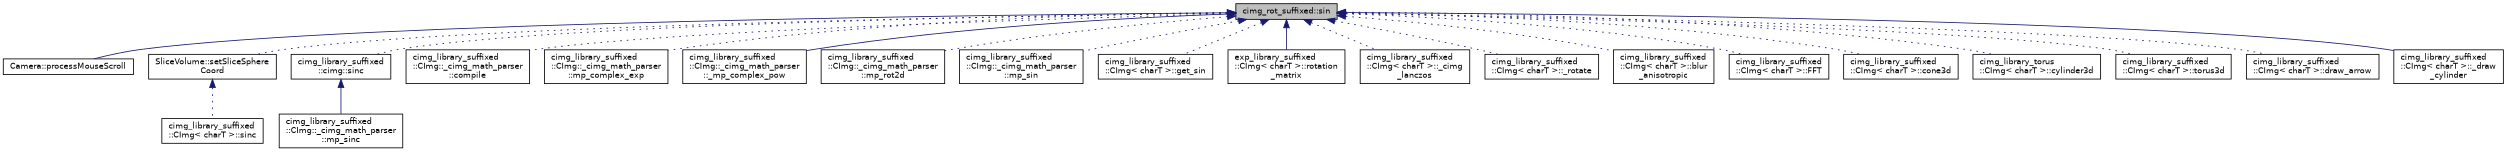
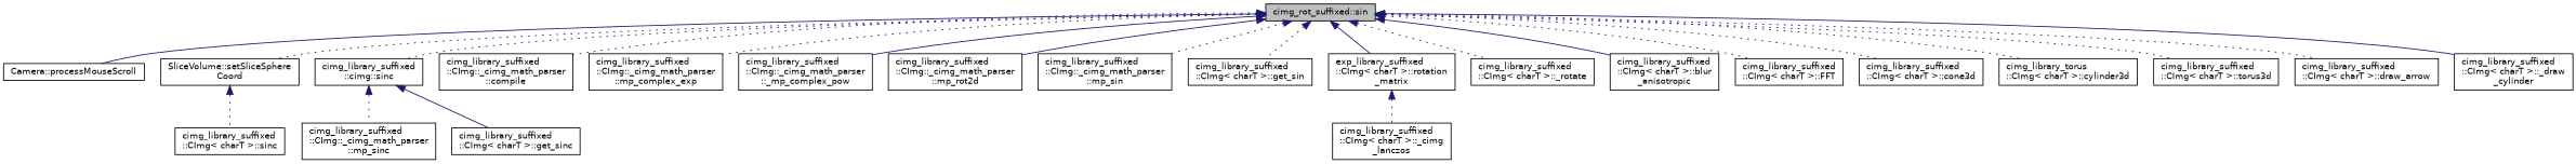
  digraph {
    rankdir=TB
    node [color=black fillcolor=white fontname=Helvetica fontsize=10 shape=record style=filled]
    edge [color=midnightblue dir=back fontname=Helvetica fontsize=10 labelfontname=Helvetica labelfontsize=10 style=dotted]
    n1 [fillcolor=grey75 fontcolor=black height=0.2 label="cimg_rot_suffixed::sin" width=0.4]
    n2 [height=0.2 label="Camera::processMouseScroll" width=0.4]
    n3 [height=0.2 label="SliceVolume::setSliceSphere\lCoord" width=0.4]
    n4 [height=0.2 label="cimg_library_suffixed\l::cimg::sinc" width=0.4]
    n5 [height=0.2 label="cimg_library_suffixed\l::CImg::_cimg_math_parser\l::compile" width=0.4]
    n6 [height=0.2 label="cimg_library_suffixed\l::CImg::_cimg_math_parser\l::mp_complex_exp" width=0.4]
    n7 [height=0.2 label="cimg_library_suffixed\l::CImg::_cimg_math_parser\l::_mp_complex_pow" width=0.4]
    n8 [height=0.2 label="cimg_library_suffixed\l::CImg::_cimg_math_parser\l::mp_rot2d" width=0.4]
    n9 [height=0.2 label="cimg_library_suffixed\l::CImg::_cimg_math_parser\l::mp_sin" width=0.4]
    n10 [height=0.2 label="cimg_library_suffixed\l::CImg\< charT \>::get_sin" width=0.4]
    n11 [height=0.2 label="exp_library_suffixed\l::CImg\< charT \>::rotation\l_matrix" width=0.4]
    n12 [height=0.2 label="cimg_library_suffixed\l::CImg\< charT \>::_cimg\l_lanczos" width=0.4]
    n13 [height=0.2 label="cimg_library_suffixed\l::CImg\< charT \>::_rotate" width=0.4]
    n14 [height=0.2 label="cimg_library_suffixed\l::CImg\< charT \>::blur\l_anisotropic" width=0.4]
    n15 [height=0.2 label="cimg_library_suffixed\l::CImg\< charT \>::FFT" width=0.4]
    n16 [height=0.2 label="cimg_library_suffixed\l::CImg\< charT \>::cone3d" width=0.4]
    n17 [height=0.2 label="cimg_library_torus\l::CImg\< charT \>::cylinder3d" width=0.4]
    n18 [height=0.2 label="cimg_library_suffixed\l::CImg\< charT \>::torus3d" width=0.4]
    n19 [height=0.2 label="cimg_library_suffixed\l::CImg\< charT \>::draw_arrow" width=0.4]
    n20 [height=0.2 label="cimg_library_suffixed\l::CImg\< charT \>::_draw\l_cylinder" width=0.4]
    n21 [height=0.2 label="cimg_library_suffixed\l::CImg\< charT \>::sinc" width=0.4]
    n22 [height=0.2 label="cimg_library_suffixed\l::CImg::_cimg_math_parser\l::mp_sinc" width=0.4]
+   n23 [height=0.2 label="cimg_library_suffixed\l::CImg\< charT \>::get_sinc" width=0.4]
    n1 -> n2 [style=solid]
    n1 -> n3
    n1 -> n4
    n1 -> n5
    n1 -> n6
    n1 -> n7 [style=solid]
-   n1 -> n8
+   n1 -> n8 [style=solid]
    n1 -> n9
    n1 -> n10
    n1 -> n11 [style=solid]
-   n1 -> n12
+   n11 -> n12
    n1 -> n13
-   n1 -> n14
+   n1 -> n14 [style=solid]
    n1 -> n15
    n1 -> n16
    n1 -> n17
    n1 -> n18
    n1 -> n19
    n1 -> n20 [style=solid]
    n3 -> n21
-   n4 -> n22 [style=solid]
+   n4 -> n22
+   n4 -> n23 [style=solid]
  }
